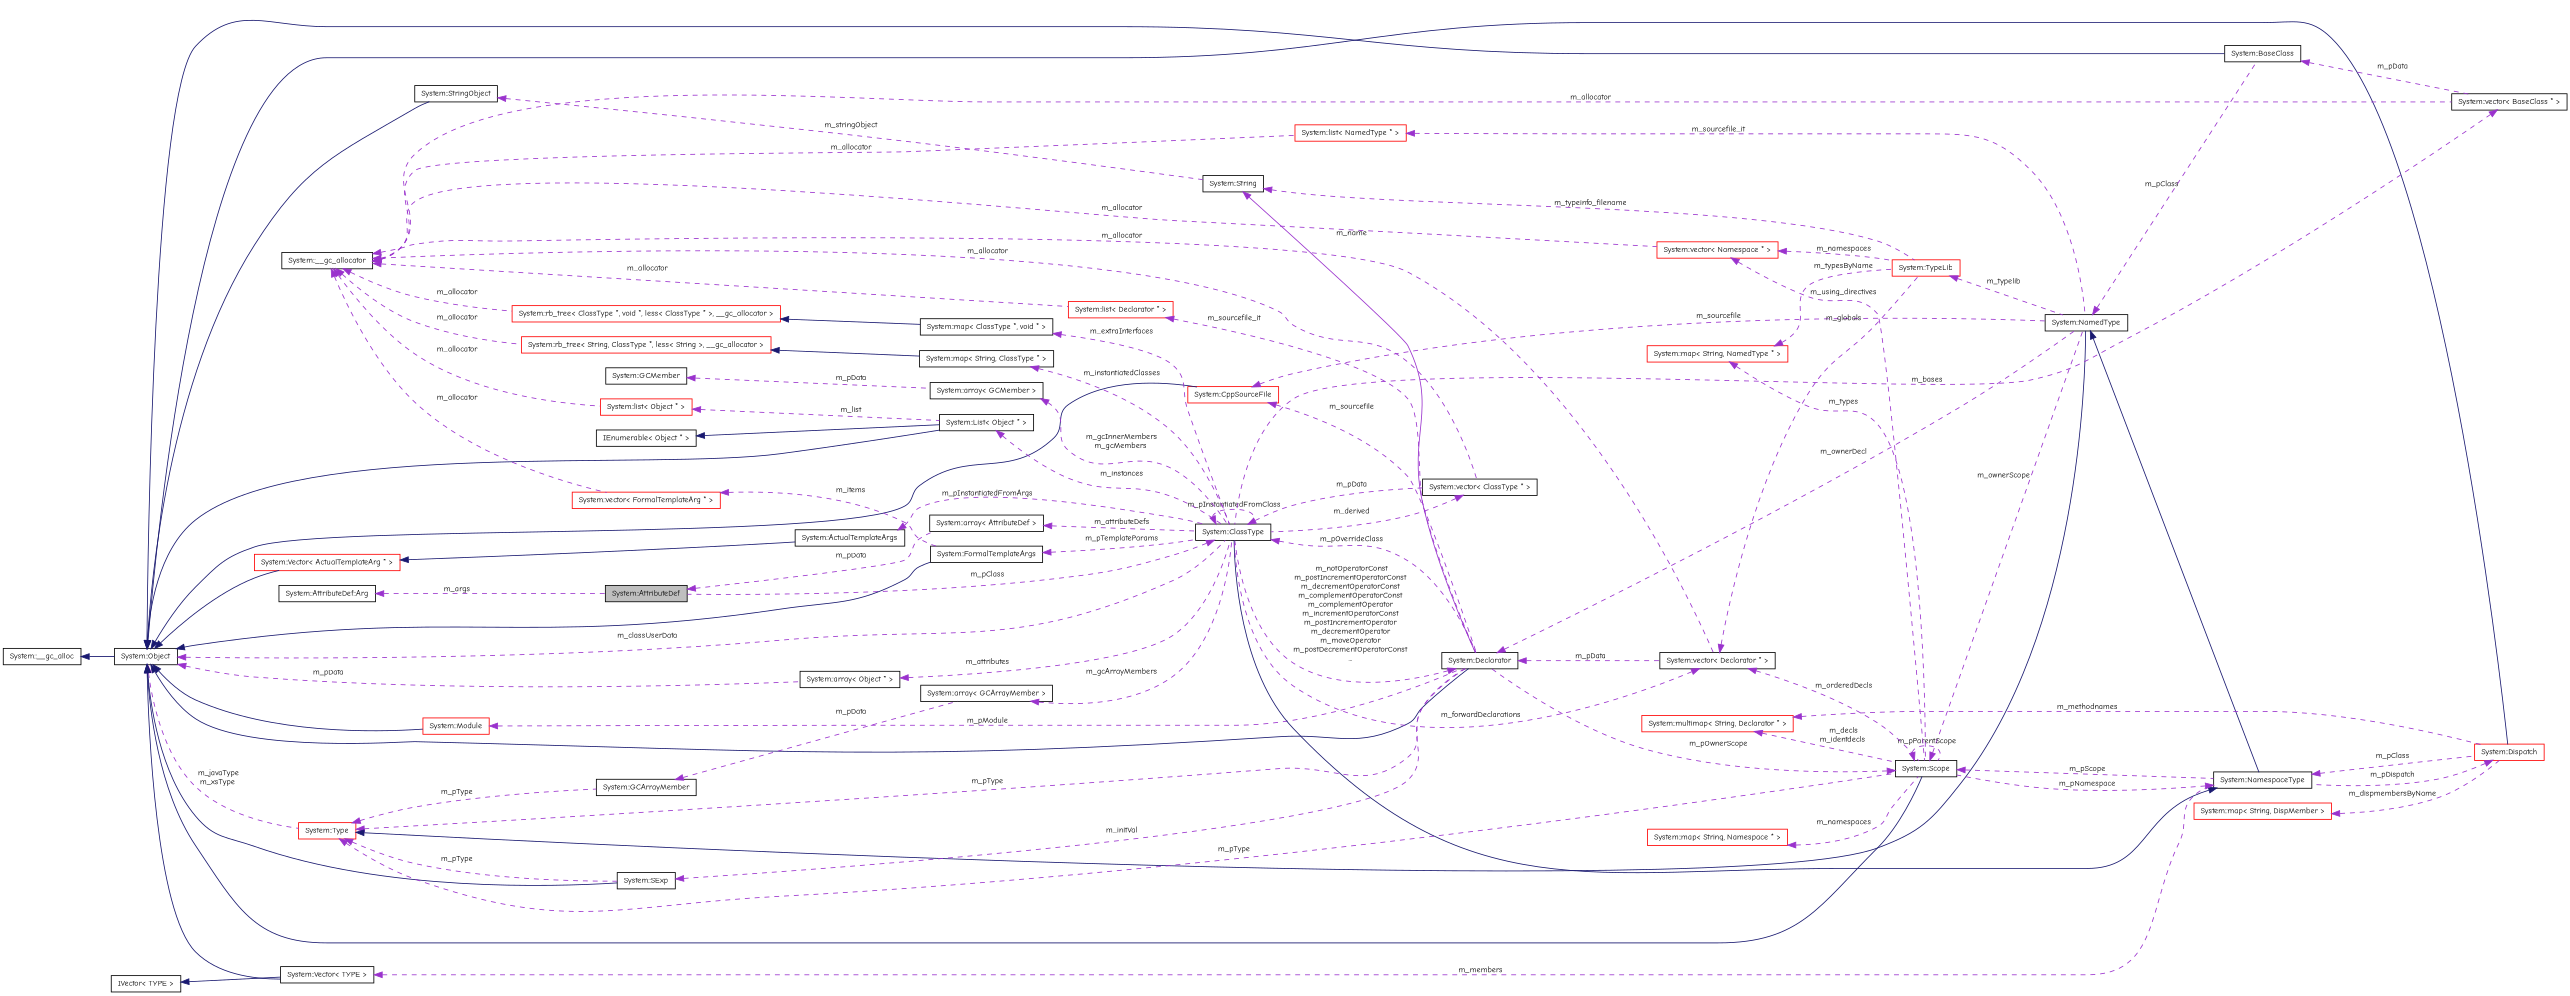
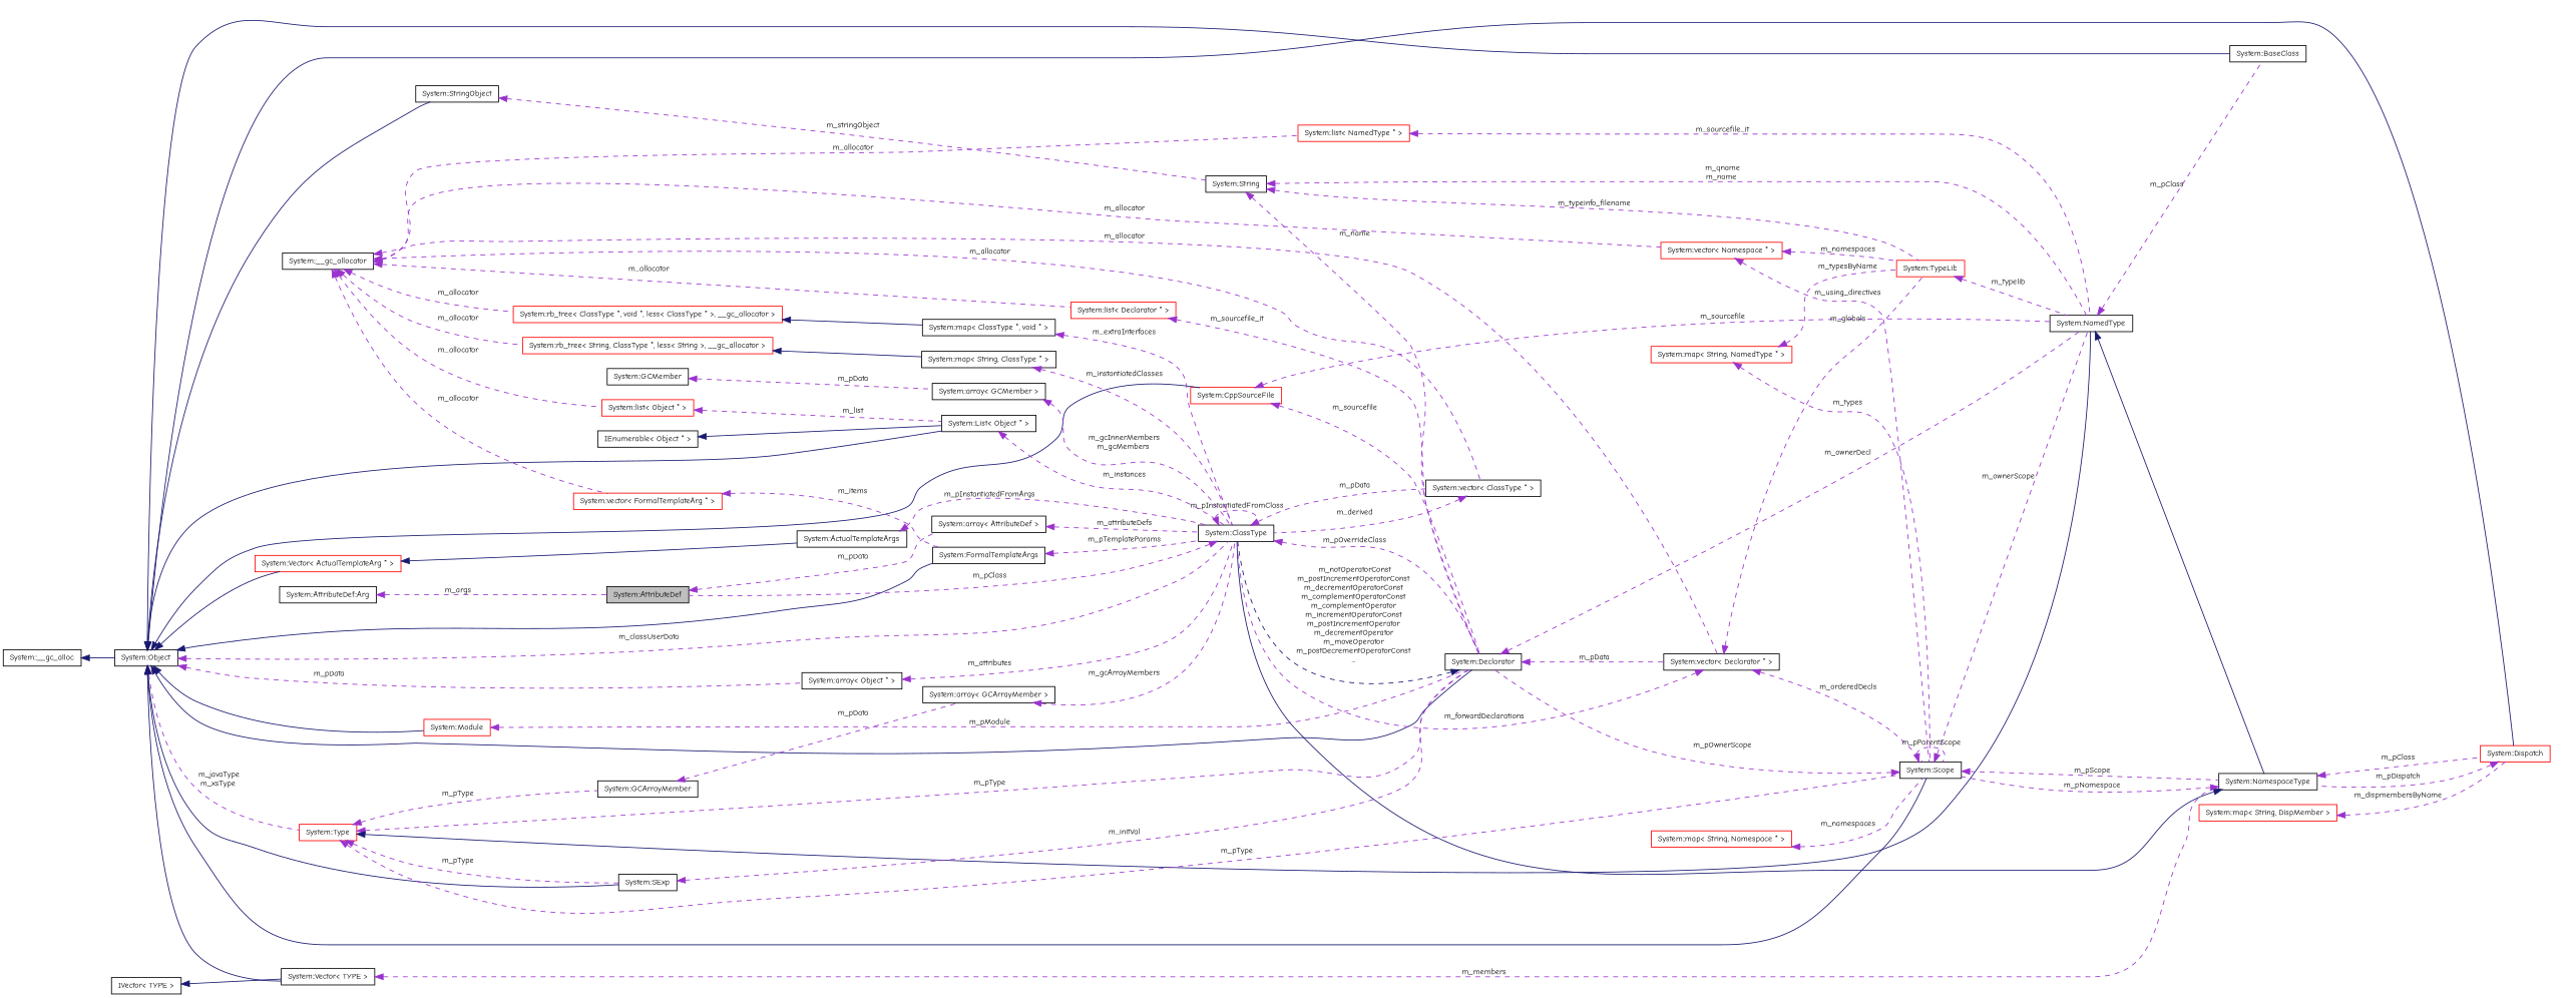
  digraph {
    fontname="Comic Neue"
    rankdir=LR
    node [color=black fillcolor=white fontname="Comic Neue" fontsize=10 shape=record style=filled]
    edge [color=darkorchid3 dir=back fontname="Comic Neue" fontsize=10 labelfontname=Helvetica labelfontsize=10 style=dashed]
    n1 [fillcolor=grey75 fontcolor=black height=0.2 label="System::AttributeDef" width=0.4]
    n2 [height=0.2 label="System::array\< AttributeDef \>" width=0.4]
    n3 [height=0.2 label="System::ClassType" width=0.4]
    n4 [height=0.2 label="System::AttributeDef::Arg" width=0.4]
    n5 [height=0.2 label="System::StringObject" width=0.4]
    n6 [height=0.2 label="System::String" width=0.4]
    n7 [height=0.2 label="System::Declarator" width=0.4]
    n8 [height=0.2 label="System::NamedType" width=0.4]
    n9 [color=red height=0.2 label="System::TypeLib" width=0.4]
    n10 [height=0.2 label="System::Object" width=0.4]
    n11 [color=red height=0.2 label="System::Type" width=0.4]
    n12 [height=0.2 label="System::Scope" width=0.4]
    n13 [height=0.2 label="System::SExp" width=0.4]
    n14 [color=red height=0.2 label="System::CppSourceFile" width=0.4]
    n15 [color=red height=0.2 label="System::Module" width=0.4]
    n16 [height=0.2 label="System::Vector\< TYPE \>" width=0.4]
    n17 [color=red height=0.2 label="System::Dispatch" width=0.4]
    n18 [height=0.2 label="System::array\< Object * \>" width=0.4]
    n19 [height=0.2 label="System::List\< Object * \>" width=0.4]
    n20 [height=0.2 label="System::BaseClass" width=0.4]
    n21 [height=0.2 label="System::FormalTemplateArgs" width=0.4]
    n22 [color=red height=0.2 label="System::Vector\< ActualTemplateArg * \>" width=0.4]
    n23 [height=0.2 label="System::vector\< ClassType * \>" width=0.4]
    n24 [height=0.2 label="System::GCArrayMember" width=0.4]
    n25 [height=0.2 label="System::NamespaceType" width=0.4]
    n26 [height=0.2 label="System::vector\< Declarator * \>" width=0.4]
-   n27 [height=0.2 label="System::vector\< BaseClass * \>" width=0.4]
    n28 [height=0.2 label="System::ActualTemplateArgs" width=0.4]
    n29 [height=0.2 label="System::__gc_alloc" width=0.4]
    n30 [height=0.2 label="System::array\< GCArrayMember \>" width=0.4]
    n31 [height=0.2 label="System::__gc_allocator" width=0.4]
    n32 [color=red height=0.2 label="System::vector\< Namespace * \>" width=0.4]
    n33 [color=red height=0.2 label="System::list\< Declarator * \>" width=0.4]
    n34 [color=red height=0.2 label="System::list\< NamedType * \>" width=0.4]
    n35 [color=red height=0.2 label="System::list\< Object * \>" width=0.4]
    n36 [color=red height=0.2 label="System::rb_tree\< ClassType *, void *, less\< ClassType * \>, __gc_allocator \>" width=0.4]
    n37 [color=red height=0.2 label="System::vector\< FormalTemplateArg * \>" width=0.4]
    n38 [color=red height=0.2 label="System::rb_tree\< String, ClassType *, less\< String \>, __gc_allocator \>" width=0.4]
    n39 [height=0.2 label="System::map\< ClassType *, void * \>" width=0.4]
    n40 [height=0.2 label="System::map\< String, ClassType * \>" width=0.4]
-   n41 [color=red height=0.2 label="System::multimap\< String, Declarator * \>" width=0.4]
    n42 [color=red height=0.2 label="System::map\< String, Namespace * \>" width=0.4]
    n43 [color=red height=0.2 label="System::map\< String, NamedType * \>" width=0.4]
    n44 [height=0.2 label="IVector\< TYPE \>" width=0.4]
    n45 [color=red height=0.2 label="System::map\< String, DispMember \>" width=0.4]
    n46 [height=0.2 label="IEnumerable\< Object * \>" width=0.4]
    n47 [height=0.2 label="System::array\< GCMember \>" width=0.4]
    n48 [height=0.2 label="System::GCMember" width=0.4]
    n1 -> n2 [label=" m_pData"]
    n2 -> n3 [label=" m_attributeDefs"]
    n3 -> n1 [label=" m_pClass"]
    n3 -> n3 [label=" m_pInstantiatedFromClass"]
    n3 -> n7 [label=" m_pOverrideClass"]
    n3 -> n23 [label=" m_pData"]
    n4 -> n1 [label=" m_args"]
    n5 -> n6 [label=" m_stringObject"]
-   n6 -> n7 [label=" m_name" style=solid]
+   n6 -> n7 [label=" m_name"]
+   n6 -> n8 [label=" m_qname\nm_name"]
    n6 -> n9 [label=" m_typeinfo_filename"]
-   n7 -> n3 [label=" m_notOperatorConst\nm_postIncrementOperatorConst\nm_decrementOperatorConst\nm_complementOperatorConst\nm_complementOperator\nm_incrementOperatorConst\nm_postIncrementOperator\nm_decrementOperator\nm_moveOperator\nm_postDecrementOperatorConst\n..."]
+   n7 -> n3 [color=midnightblue label=" m_notOperatorConst\nm_postIncrementOperatorConst\nm_decrementOperatorConst\nm_complementOperatorConst\nm_complementOperator\nm_incrementOperatorConst\nm_postIncrementOperator\nm_decrementOperator\nm_moveOperator\nm_postDecrementOperatorConst\n..."]
    n7 -> n8 [label=" m_ownerDecl"]
    n7 -> n26 [label=" m_pData"]
    n8 -> n20 [label=" m_pClass"]
    n8 -> n25 [color=midnightblue style=solid]
    n9 -> n8 [label=" m_typelib"]
    n10 -> n3 [label=" m_classUserData"]
    n10 -> n5 [color=midnightblue style=solid]
    n10 -> n7 [color=midnightblue style=solid]
    n10 -> n11 [label=" m_javaType\nm_xsType"]
    n10 -> n12 [color=midnightblue style=solid]
    n10 -> n13 [color=midnightblue style=solid]
    n10 -> n14 [color=midnightblue style=solid]
    n10 -> n15 [color=midnightblue style=solid]
    n10 -> n16 [color=midnightblue style=solid]
    n10 -> n17 [color=midnightblue style=solid]
    n10 -> n18 [label=" m_pData"]
    n10 -> n19 [color=midnightblue style=solid]
    n10 -> n20 [color=midnightblue style=solid]
    n10 -> n21 [color=midnightblue style=solid]
    n10 -> n22 [color=midnightblue style=solid]
    n11 -> n7 [label=" m_pType"]
    n11 -> n8 [color=midnightblue style=solid]
    n11 -> n12 [label=" m_pType"]
    n11 -> n13 [label=" m_pType"]
    n11 -> n24 [label=" m_pType"]
    n12 -> n7 [label=" m_pOwnerScope"]
    n12 -> n8 [label=" m_ownerScope"]
    n12 -> n12 [label=" m_pParentScope"]
    n12 -> n25 [label=" m_pScope"]
    n13 -> n7 [label=" m_initVal"]
    n14 -> n7 [label=" m_sourcefile"]
    n14 -> n8 [label=" m_sourcefile"]
    n15 -> n7 [label=" m_pModule"]
    n16 -> n25 [label=" m_members"]
    n17 -> n25 [label=" m_pDispatch"]
    n18 -> n3 [label=" m_attributes"]
    n19 -> n3 [label=" m_instances"]
-   n20 -> n27 [label=" m_pData"]
    n21 -> n3 [label=" m_pTemplateParams"]
    n22 -> n28 [color=midnightblue style=solid]
    n23 -> n3 [label=" m_derived"]
    n24 -> n30 [label=" m_pData"]
    n25 -> n3 [color=midnightblue style=solid]
    n25 -> n12 [label=" m_pNamespace"]
    n25 -> n17 [label=" m_pClass"]
    n26 -> n3 [label=" m_forwardDeclarations"]
    n26 -> n9 [label=" m_globals"]
    n26 -> n12 [label=" m_orderedDecls"]
-   n27 -> n3 [label=" m_bases"]
    n28 -> n3 [label=" m_pInstantiatedFromArgs"]
    n29 -> n10 [color=midnightblue style=solid]
    n30 -> n3 [label=" m_gcArrayMembers"]
    n31 -> n23 [label=" m_allocator"]
    n31 -> n26 [label=" m_allocator"]
-   n31 -> n27 [label=" m_allocator"]
    n31 -> n32 [label=" m_allocator"]
    n31 -> n33 [label=" m_allocator"]
    n31 -> n34 [label=" m_allocator"]
    n31 -> n35 [label=" m_allocator"]
    n31 -> n36 [label=" m_allocator"]
    n31 -> n37 [label=" m_allocator"]
    n31 -> n38 [label=" m_allocator"]
    n32 -> n9 [label=" m_namespaces"]
    n32 -> n12 [label=" m_using_directives"]
    n33 -> n7 [label=" m_sourcefile_it"]
    n34 -> n8 [label=" m_sourcefile_it"]
    n35 -> n19 [label=" m_list"]
    n36 -> n39 [color=midnightblue style=solid]
    n37 -> n21 [label=" m_items"]
    n38 -> n40 [color=midnightblue style=solid]
    n39 -> n3 [label=" m_extraInterfaces"]
    n40 -> n3 [label=" m_instantiatedClasses"]
-   n41 -> n12 [label=" m_decls\nm_identdecls"]
-   n41 -> n17 [label=" m_methodnames"]
    n42 -> n12 [label=" m_namespaces"]
    n43 -> n9 [label=" m_typesByName"]
    n43 -> n12 [label=" m_types"]
    n44 -> n16 [color=midnightblue style=solid]
    n45 -> n17 [label=" m_dispmembersByName"]
    n46 -> n19 [color=midnightblue style=solid]
    n47 -> n3 [label=" m_gcInnerMembers\nm_gcMembers"]
    n48 -> n47 [label=" m_pData"]
  }
